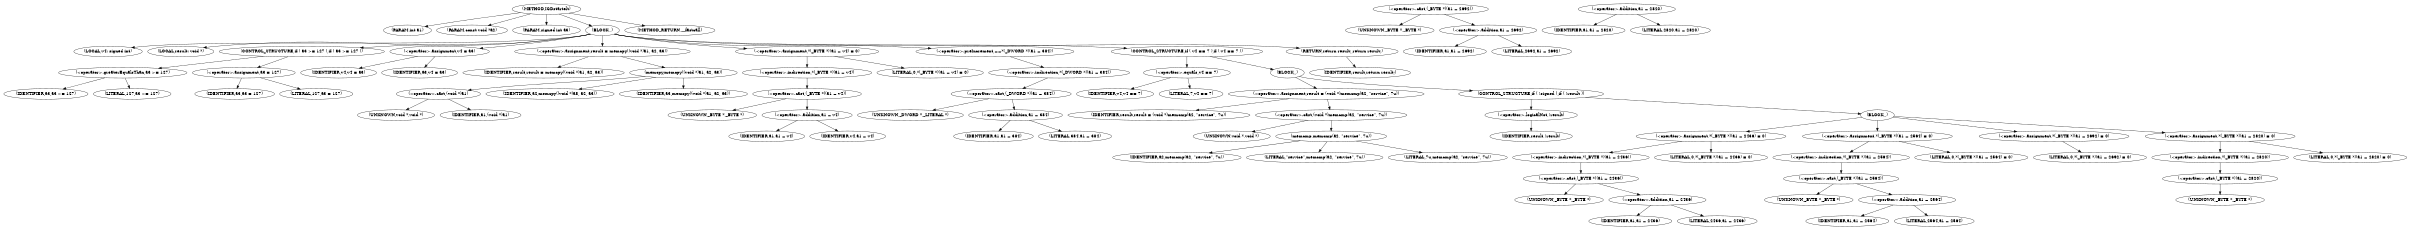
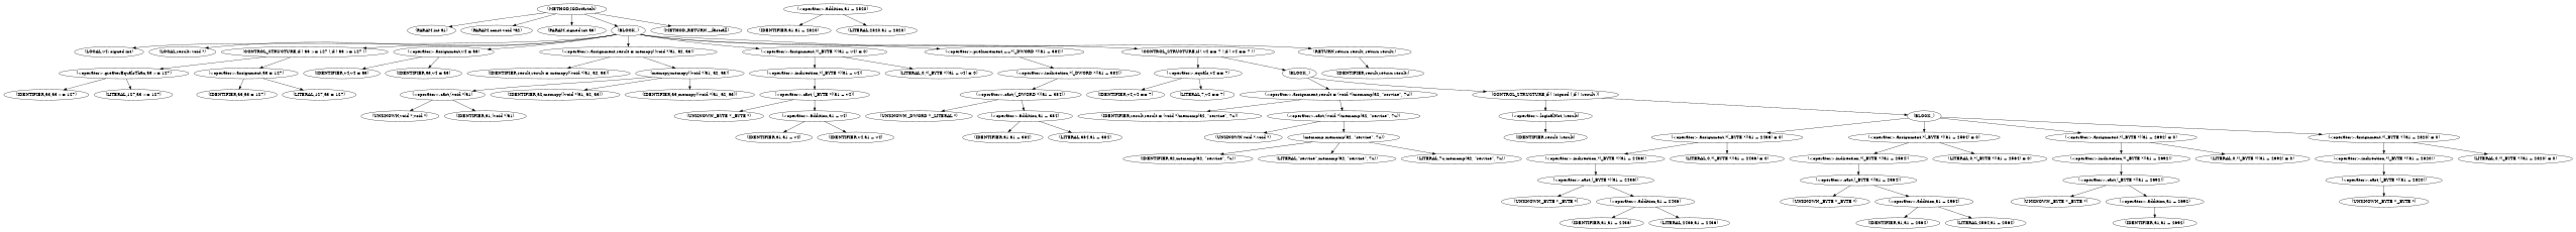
  digraph {
    n1 [label="(METHOD,IGDstartelt)"]
    n2 [label="(PARAM,int a1)"]
    n3 [label="(PARAM,const void *a2)"]
    n4 [label="(PARAM,signed int a3)"]
    n5 [label="(BLOCK,,)"]
    n6 [label="(METHOD_RETURN,__fastcall)"]
    n7 [label="(LOCAL,v4: signed int)"]
    n8 [label="(LOCAL,result: void *)"]
    n9 [label="(CONTROL_STRUCTURE,if ( a3 >= 127 ),if ( a3 >= 127 ))"]
    n10 [label="(<operator>.assignment,v4 = a3)"]
    n11 [label="(<operator>.assignment,result = memcpy((void *)a1, a2, a3))"]
    n12 [label="(<operator>.assignment,*(_BYTE *)(a1 + v4) = 0)"]
    n13 [label="(<operator>.preIncrement,++*(_DWORD *)(a1 + 384))"]
    n14 [label="(CONTROL_STRUCTURE,if ( v4 == 7 ),if ( v4 == 7 ))"]
    n15 [label="(RETURN,return result;,return result;)"]
    n16 [label="(<operator>.greaterEqualsThan,a3 >= 127)"]
    n17 [label="(<operator>.assignment,a3 = 127)"]
    n18 [label="(IDENTIFIER,v4,v4 = a3)"]
    n19 [label="(IDENTIFIER,a3,v4 = a3)"]
    n20 [label="(IDENTIFIER,result,result = memcpy((void *)a1, a2, a3))"]
    n21 [label="(memcpy,memcpy((void *)a1, a2, a3))"]
    n22 [label="(<operator>.indirection,*(_BYTE *)(a1 + v4))"]
    n23 [label="(LITERAL,0,*(_BYTE *)(a1 + v4) = 0)"]
    n24 [label="(<operator>.indirection,*(_DWORD *)(a1 + 384))"]
    n25 [label="(<operator>.equals,v4 == 7)"]
    n26 [label="(BLOCK,,)"]
    n27 [label="(IDENTIFIER,result,return result;)"]
    n28 [label="(IDENTIFIER,a3,a3 >= 127)"]
    n29 [label="(LITERAL,127,a3 >= 127)"]
    n30 [label="(IDENTIFIER,a3,a3 = 127)"]
    n31 [label="(LITERAL,127,a3 = 127)"]
    n32 [label="(<operator>.cast,(void *)a1)"]
-   n33 [label="(IDENTIFIER,a2,memcpy((void *)a8, a2, a3))"]
+   n33 [label="(IDENTIFIER,a2,memcpy((void *)a1, a2, a3))"]
    n34 [label="(IDENTIFIER,a3,memcpy((void *)a1, a2, a3))"]
    n35 [label="(UNKNOWN,void *,void *)"]
    n36 [label="(IDENTIFIER,a1,(void *)a1)"]
    n37 [label="(<operator>.cast,(_BYTE *)(a1 + v4))"]
    n38 [label="(UNKNOWN,_BYTE *,_BYTE *)"]
    n39 [label="(<operator>.addition,a1 + v4)"]
    n40 [label="(IDENTIFIER,a1,a1 + v4)"]
    n41 [label="(IDENTIFIER,v4,a1 + v4)"]
    n42 [label="(<operator>.cast,(_DWORD *)(a1 + 384))"]
    n43 [label="(UNKNOWN,_DWORD *,_LITERAL *)"]
    n44 [label="(<operator>.addition,a1 + 384)"]
    n45 [label="(IDENTIFIER,a1,a1 + 384)"]
    n46 [label="(LITERAL,384,a1 + 384)"]
    n47 [label="(IDENTIFIER,v4,v4 == 7)"]
    n48 [label="(LITERAL,7,v4 == 7)"]
    n49 [label="(<operator>.assignment,result = (void *)memcmp(a2, \"service\", 7u))"]
    n50 [label="(CONTROL_STRUCTURE,if ( !signed ),if ( !result ))"]
    n51 [label="(IDENTIFIER,result,result = (void *)memcmp(a2, \"service\", 7u))"]
    n52 [label="(<operator>.cast,(void *)memcmp(a2, \"service\", 7u))"]
    n53 [label="(<operator>.logicalNot,!result)"]
    n54 [label="(BLOCK,,)"]
    n55 [label="(UNKNOWN,void *,void *)"]
    n56 [label="(memcmp,memcmp(a2, \"service\", 7u))"]
    n57 [label="(IDENTIFIER,a2,memcmp(a2, \"service\", 7u))"]
    n58 [label="(LITERAL,\"service\",memcmp(a2, \"service\", 7u))"]
    n59 [label="(LITERAL,7u,memcmp(a2, \"service\", 7u))"]
    n60 [label="(IDENTIFIER,result,!result)"]
    n61 [label="(<operator>.assignment,*(_BYTE *)(a1 + 2436) = 0)"]
    n62 [label="(<operator>.assignment,*(_BYTE *)(a1 + 2564) = 0)"]
    n63 [label="(<operator>.assignment,*(_BYTE *)(a1 + 2692) = 0)"]
    n64 [label="(<operator>.assignment,*(_BYTE *)(a1 + 2820) = 0)"]
    n65 [label="(<operator>.indirection,*(_BYTE *)(a1 + 2436))"]
    n66 [label="(LITERAL,0,*(_BYTE *)(a1 + 2436) = 0)"]
    n67 [label="(<operator>.indirection,*(_BYTE *)(a1 + 2564))"]
    n68 [label="(LITERAL,0,*(_BYTE *)(a1 + 2564) = 0)"]
+   n69 [label="(<operator>.indirection,*(_BYTE *)(a1 + 2692))"]
    n70 [label="(LITERAL,0,*(_BYTE *)(a1 + 2692) = 0)"]
    n71 [label="(<operator>.indirection,*(_BYTE *)(a1 + 2820))"]
    n72 [label="(LITERAL,0,*(_BYTE *)(a1 + 2820) = 0)"]
    n73 [label="(<operator>.cast,(_BYTE *)(a1 + 2436))"]
    n74 [label="(UNKNOWN,_BYTE *,_BYTE *)"]
    n75 [label="(<operator>.addition,a1 + 2436)"]
    n76 [label="(IDENTIFIER,a1,a1 + 2436)"]
    n77 [label="(LITERAL,2436,a1 + 2436)"]
    n78 [label="(<operator>.cast,(_BYTE *)(a1 + 2564))"]
    n79 [label="(UNKNOWN,_BYTE *,_BYTE *)"]
    n80 [label="(<operator>.addition,a1 + 2564)"]
    n81 [label="(IDENTIFIER,a1,a1 + 2564)"]
    n82 [label="(LITERAL,2564,a1 + 2564)"]
    n83 [label="(<operator>.cast,(_BYTE *)(a1 + 2692))"]
    n84 [label="(UNKNOWN,_BYTE *,_BYTE *)"]
    n85 [label="(<operator>.addition,a1 + 2692)"]
    n86 [label="(IDENTIFIER,a1,a1 + 2692)"]
-   n87 [label="(LITERAL,2692,a1 + 2692)"]
    n88 [label="(<operator>.cast,(_BYTE *)(a1 + 2820))"]
    n89 [label="(UNKNOWN,_BYTE *,_BYTE *)"]
    n90 [label="(<operator>.addition,a1 + 2820)"]
    n91 [label="(IDENTIFIER,a1,a1 + 2820)"]
    n92 [label="(LITERAL,2820,a1 + 2820)"]
    n1 -> n2
    n1 -> n3
    n1 -> n4
    n1 -> n5
    n1 -> n6
    n5 -> n7
    n5 -> n8
    n5 -> n9
    n5 -> n10
    n5 -> n11
    n5 -> n12
    n5 -> n13
    n5 -> n14
    n5 -> n15
    n9 -> n16
    n9 -> n17
    n10 -> n18
    n10 -> n19
    n11 -> n20
    n11 -> n21
    n12 -> n22
    n12 -> n23
    n13 -> n24
    n14 -> n25
    n14 -> n26
    n15 -> n27
    n16 -> n28
    n16 -> n29
    n17 -> n30
    n17 -> n31
    n21 -> n32
    n21 -> n33
    n21 -> n34
    n22 -> n37
    n24 -> n42
    n25 -> n47
    n25 -> n48
    n26 -> n49
    n26 -> n50
    n32 -> n35
    n32 -> n36
    n37 -> n38
    n37 -> n39
    n39 -> n40
    n39 -> n41
    n42 -> n43
    n42 -> n44
    n44 -> n45
    n44 -> n46
    n49 -> n51
    n49 -> n52
    n50 -> n53
    n50 -> n54
    n52 -> n55
    n52 -> n56
    n53 -> n60
    n54 -> n61
    n54 -> n62
    n54 -> n63
    n54 -> n64
    n56 -> n57
    n56 -> n58
    n56 -> n59
    n61 -> n65
    n61 -> n66
    n62 -> n67
    n62 -> n68
+   n63 -> n69
    n63 -> n70
    n64 -> n71
    n64 -> n72
    n65 -> n73
    n67 -> n78
+   n69 -> n83
    n71 -> n88
    n73 -> n74
    n73 -> n75
    n75 -> n76
    n75 -> n77
    n78 -> n79
    n78 -> n80
    n80 -> n81
    n80 -> n82
    n83 -> n84
    n83 -> n85
    n85 -> n86
-   n85 -> n87
    n88 -> n89
    n90 -> n91
    n90 -> n92
  }
